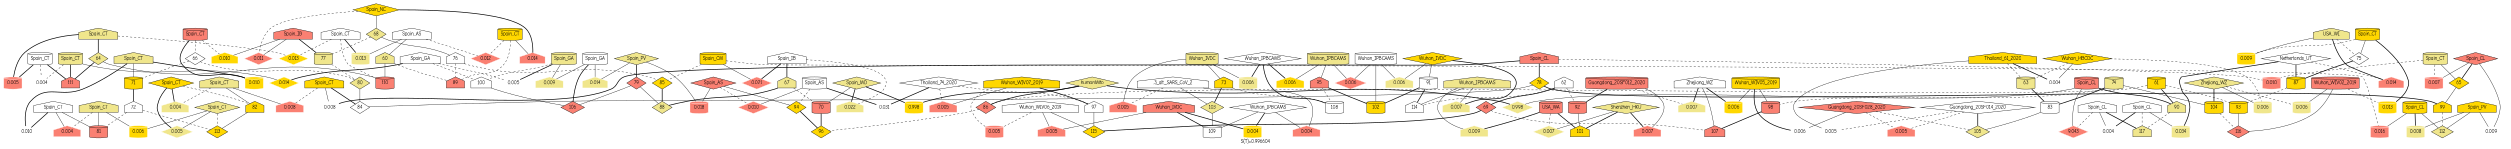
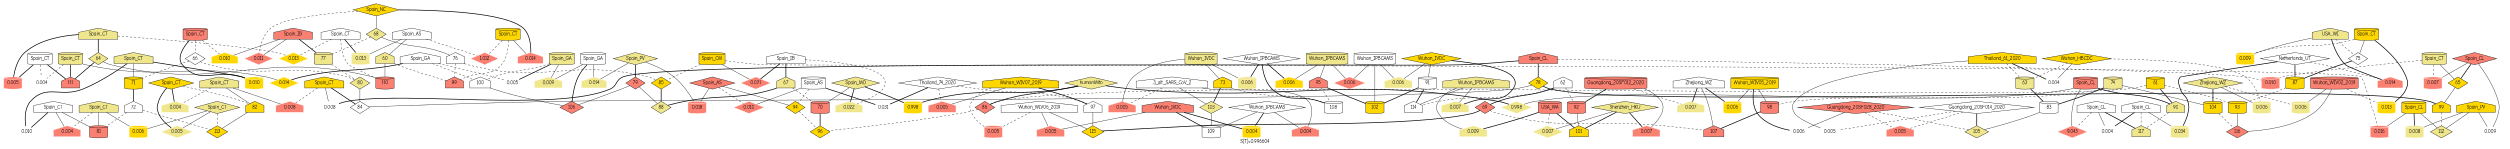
  graph {
    fontname="Comic Neue"
    label="S(T)=0.996604"
    node [fillcolor=khaki fontname="Comic Neue" shape=house style=filled]
    edge [fontname="Comic Neue" style=solid]
    n1 [label=Spain_CT shape=cylinder]
    111 [fillcolor=salmon]
    n3 [color=white fillcolor=gold label=0.014 shape=diamond]
    n4 [color=white fillcolor=white label=0.004]
    n5 [fillcolor=gold label=Wuhan_HBCDC shape=diamond]
    63 [shape=cylinder]
    n7 [color=white fillcolor=white label=0.004]
    n8 [color=white label=0.006 shape=cylinder]
    83 [fillcolor=white shape=cylinder]
    n10 [fillcolor=white label=Guangdong_20SF014_2020 shape=diamond]
    105 [shape=diamond]
    n12 [color=white fillcolor=salmon label=0.005]
    n13 [color=white fillcolor=white label=0.005 shape=cylinder]
    n14 [label=Spain_CT]
    71 [fillcolor=gold shape=cylinder]
    n16 [color=white fillcolor=white label=0.010 shape=diamond]
    n17 [color=white fillcolor=gold label=0.010 shape=cylinder]
    72 [fillcolor=white]
    n19 [fillcolor=gold label=Spain_PV]
    112 [shape=diamond]
    n21 [color=white label=0.008 shape=cylinder]
    n22 [color=white fillcolor=white label=0.009 shape=diamond]
    n23 [fillcolor=white label=Spain_CT]
    81 [fillcolor=salmon shape=cylinder]
    n25 [color=white fillcolor=salmon label=0.004]
    n26 [label=Spain_GA shape=cylinder]
    100 [fillcolor=white]
    n28 [color=white fillcolor=white label=0.005 shape=diamond]
    n29 [color=white label=0.009]
    106 [fillcolor=salmon shape=diamond]
    n31 [fillcolor=gold label=Spain_CT shape=cylinder]
    89 [fillcolor=salmon]
    n33 [color=white fillcolor=salmon label=0.014]
-   n34 [color=white fillcolor=salmon label=0.012 shape=diamond]
+   n34 [color=white fillcolor=salmon label=1.012 shape=diamond]
    n35 [fillcolor=white label=Spain_GA]
    n36 [label=Wuhan_IPBCAMS]
    114 [fillcolor=white]
    n38 [color=white label=0.007]
    n39 [color=white label=0.009]
    n40 [fillcolor=white label=Wuhan_IPBCAMS shape=diamond]
    109 [fillcolor=white shape=cylinder]
    n42 [color=white fillcolor=gold label=0.004 shape=cylinder]
    n43 [color=white fillcolor=salmon label=0.004]
    n44 [label=Spain_MD shape=diamond]
    70 [fillcolor=salmon shape=cylinder]
    n46 [color=white fillcolor=gold label=0.998 shape=cylinder]
    n47 [color=white label=0.022]
    96 [fillcolor=gold shape=diamond]
    n49 [fillcolor=white label=Spain_IB]
    67
    n51 [color=white fillcolor=salmon label=0.021 shape=diamond]
    88 [shape=diamond]
    n53 [fillcolor=salmon label=Spain_CL shape=cylinder]
    90
    n55 [color=white fillcolor=salmon label=9.043 shape=diamond]
    n56 [color=white label=0.998 shape=diamond]
    117
    n58 [label=Spain_CT shape=diamond]
    113 [fillcolor=gold shape=diamond]
    n60 [color=white label=0.005 shape=diamond]
    n61 [color=white fillcolor=gold label=0.006 shape=cylinder]
    n62 [label=USA_WI]
    75 [fillcolor=white shape=diamond]
    n64 [color=white fillcolor=gold label=0.009 shape=cylinder]
    n65 [color=white fillcolor=salmon label=0.014]
    87 [fillcolor=gold shape=cylinder]
    n67 [fillcolor=gold label=Spain_CM shape=cylinder]
    85 [fillcolor=gold shape=diamond]
    n69 [color=white fillcolor=salmon label=0.016 shape=cylinder]
    n70 [fillcolor=gold label=Spain_CT]
    84 [fillcolor=white shape=diamond]
    n72 [color=white fillcolor=white label=0.008 shape=cylinder]
    n73 [color=white fillcolor=salmon label=0.008]
    n74 [fillcolor=salmon label=Guangdong_20SF028_2020 shape=diamond]
    n75 [color=white fillcolor=white label=0.006 shape=cylinder]
    n76 [fillcolor=gold label=Spain_CL shape=cylinder]
    n77 [fillcolor=gold label=Spain_CT shape=diamond]
    82 [fillcolor=gold]
    n79 [color=white label=0.004]
    n80 [fillcolor=salmon label=Spain_CT shape=cylinder]
    66 [fillcolor=white shape=diamond]
    n82 [color=white fillcolor=gold label=0.010]
    80 [shape=diamond]
    n84 [fillcolor=gold label=Thailand_61_2020]
    n85 [fillcolor=salmon label=Spain_IB]
    77 [shape=cylinder]
    n87 [color=white fillcolor=salmon label=0.011 shape=diamond]
    n88 [fillcolor=white label=Spain_AS]
    60
    n90 [color=white label=0.013 shape=cylinder]
    110 [fillcolor=salmon shape=cylinder]
    n92 [label=Wuhan_IVDC shape=cylinder]
    73 [fillcolor=gold]
    n94 [color=white fillcolor=salmon label=0.005]
    n95 [color=white label=0.006 shape=cylinder]
    108 [fillcolor=white shape=cylinder]
    103 [shape=diamond]
    n98 [label=Spain_CT]
    n99 [label=Shenzhen_HKU shape=diamond]
    101 [fillcolor=gold]
    n101 [color=white label=0.007 shape=diamond]
    n102 [color=white fillcolor=salmon label=0.007]
    n103 [fillcolor=white label=Wuhan_IPBCAMS shape=diamond]
    n104 [color=white fillcolor=gold label=0.006]
    n105 [fillcolor=white label=Wuhan_IPBCAMS shape=cylinder]
    102 [fillcolor=gold shape=cylinder]
    n107 [color=white fillcolor=salmon label=0.006 shape=diamond]
    n108 [color=white label=0.006]
    n109 [fillcolor=white label=Spain_GA shape=cylinder]
    n110 [color=white label=0.014]
    n111 [fillcolor=salmon label=Guangdong_20SF012_2020 shape=cylinder]
    92 [fillcolor=salmon shape=cylinder]
    n113 [color=white label=0.007]
    n114 [label=Spain_CT]
    64 [shape=diamond]
    n116 [color=white fillcolor=gold label=0.013 shape=diamond]
    n117 [color=white fillcolor=salmon label=0.005 shape=cylinder]
    n118 [label=Spain_CT]
    n119 [fillcolor=white label=Spain_CT]
    n120 [fillcolor=salmon label=Spain_CL]
    78 [fillcolor=gold shape=diamond]
    n122 [color=white fillcolor=salmon label=0.010 shape=cylinder]
    99 [fillcolor=gold]
    n124 [label=Spain_PV shape=diamond]
    79 [fillcolor=salmon shape=diamond]
    n126 [color=white fillcolor=salmon label=0.018 shape=cylinder]
    n127 [label=Zhejiang_WZ shape=diamond]
    104 [fillcolor=gold shape=cylinder]
    n129 [color=white label=0.006 shape=cylinder]
    116 [fillcolor=salmon shape=diamond]
    n131 [fillcolor=white label=".3_alt._SARS_CoV_2"]
    n132 [fillcolor=gold label=Wuhan_WIV05_2019 shape=cylinder]
    98 [fillcolor=salmon shape=cylinder]
    n134 [color=white fillcolor=gold label=0.006 shape=cylinder]
    107 [fillcolor=salmon]
    n136 [fillcolor=gold label=Wuhan_WIV07_2019]
    97 [fillcolor=white]
    n138 [color=white fillcolor=salmon label=0.005]
    n139 [color=white fillcolor=salmon label=0.005 shape=cylinder]
    115 [fillcolor=gold shape=diamond]
    n141 [fillcolor=salmon label=Wuhan_IVDC]
    n142 [color=white fillcolor=salmon label=0.005]
    n143 [label=Wuhan_IPBCAMS shape=cylinder]
    95 [fillcolor=salmon]
    n145 [fillcolor=white label=Spain_AS shape=cylinder]
    94 [fillcolor=gold shape=diamond]
    n147 [color=white fillcolor=salmon label=0.010 shape=diamond]
    n148 [color=white fillcolor=white label=0.031 shape=diamond]
    n149 [fillcolor=white label=Spain_CL]
    n150 [color=white fillcolor=white label=0.004 shape=cylinder]
    n151 [fillcolor=salmon label=USA_WA shape=cylinder]
    n152 [label=humanMito shape=diamond]
    86 [fillcolor=salmon shape=diamond]
    n154 [fillcolor=gold label=Wuhan_IVDC shape=diamond]
    91 [fillcolor=white shape=cylinder]
    n156 [fillcolor=gold label=Spain_NC shape=diamond]
    68 [shape=diamond]
    76 [fillcolor=white]
    n159 [label=Spain_CT shape=cylinder]
    65 [fillcolor=gold shape=diamond]
    n161 [color=white fillcolor=salmon label=0.007 shape=cylinder]
    n162 [fillcolor=salmon label=Wuhan_WIV02_2019 shape=cylinder]
    n163 [color=white fillcolor=gold label=0.013 shape=cylinder]
    n164 [fillcolor=white label=Spain_CL]
    n165 [color=white label=0.034 shape=cylinder]
    n166 [fillcolor=salmon label=Spain_CL shape=diamond]
    n167 [fillcolor=salmon label=Spain_AS shape=diamond]
    n168 [fillcolor=gold label=Spain_CT shape=cylinder]
    n169 [fillcolor=white label=Thailand_74_2020 shape=diamond]
    n170 [fillcolor=white label=Netherlands_UT shape=diamond]
    93 [fillcolor=gold shape=cylinder]
    n172 [fillcolor=white label=Zhejiang_WZ]
    n173 [fillcolor=white label=Spain_CT shape=cylinder]
    n174 [fillcolor=white label=Wuhan_WIV06_2019]
    61 [fillcolor=gold shape=cylinder]
    62 [fillcolor=white]
    69 [fillcolor=salmon shape=diamond]
    74 [shape=cylinder]
    n1 -- 111 [style=bold weight=2]
    n1 -- n3
    n1 -- n4 [style=dashed]
    n5 -- 63 [style=dashed weight=2]
    n5 -- n7
    n5 -- n8 [style=dashed]
    63 -- 83 [style=bold weight=2]
    83 -- 105 [weight=2]
    n10 -- 105 [style=bold weight=2]
    n10 -- n12 [style=dashed]
    n10 -- n13 [style=dashed]
    n14 -- 71 [weight=2]
    n14 -- n16 [style=bold]
    n14 -- n17 [style=bold]
    71 -- 72 [style=bold weight=2]
    72 -- 81 [style=dashed weight=2]
    72 -- 113 [style=dashed weight=2]
    n19 -- 112 [weight=2]
    n19 -- n21
    n19 -- n22
    n23 -- n16 [style=bold]
    n23 -- 81 [weight=2]
    n23 -- n25
    n26 -- 100 [style=dashed weight=2]
    n26 -- n28 [style=bold]
    n26 -- n29
    100 -- 106 [weight=2]
    n31 -- 89 [style=dashed weight=2]
    n31 -- n33
    n31 -- n34 [style=dashed]
    n35 -- n3 [style=bold]
    n35 -- 100 [style=dashed weight=2]
    n35 -- n28 [style=dashed]
    n36 -- 114 [weight=2]
    n36 -- n38
    n36 -- n39
    n40 -- 109 [weight=2]
    n40 -- n42 [style=bold]
    n40 -- n43
    n44 -- 70 [weight=2]
    n44 -- n46 [style=bold]
    n44 -- n47 [style=bold]
    70 -- 96 [style=bold weight=2]
    n49 -- n47 [style=dashed]
    n49 -- 67 [style=bold weight=2]
    n49 -- n51 [style=bold]
    67 -- 70 [style=dashed weight=2]
    67 -- 88 [style=bold weight=2]
    n53 -- 90 [style=bold weight=2]
    n53 -- n55
    n53 -- n56
    90 -- 117 [style=dashed weight=2]
    n58 -- 113 [style=dashed weight=2]
    n58 -- n60
    n58 -- n61
    n62 -- 75 [style=dashed weight=2]
    n62 -- n64
    n62 -- n65 [style=bold]
    75 -- 87 [style=bold weight=2]
    87 -- 93 [style=dashed weight=2]
    n67 -- n51
    n67 -- 85 [style=dashed weight=2]
    n67 -- n69 [style=dashed]
    85 -- 88 [style=bold weight=2]
    n70 -- 84 [style=bold weight=2]
    n70 -- n72
    n70 -- n73 [style=dashed]
    n74 -- 105 [style=dashed weight=2]
    n74 -- n12 [style=dashed]
    n74 -- n75
    n76 -- 112 [weight=2]
    n76 -- n21 [style=bold]
    n76 -- n69
    n77 -- n60 [style=bold]
    n77 -- 82 [style=dashed weight=2]
    n77 -- n79 [style=bold]
    82 -- 113 [weight=2]
    n80 -- n17 [style=bold]
    n80 -- 66 [style=dashed weight=2]
    n80 -- n82 [style=dashed]
    66 -- 71 [style=dashed weight=2]
    66 -- 80 [style=dashed weight=2]
    80 -- 84 [weight=2]
    n84 -- 63 [style=dashed weight=2]
    n84 -- n7 [style=bold]
    n84 -- n13
    n85 -- n82
    n85 -- 77 [style=bold weight=2]
    n85 -- n87
    77 -- 80 [style=dashed weight=2]
    n88 -- n34 [style=dashed]
    n88 -- 60 [weight=2]
    n88 -- n90
    60 -- 89 [style=dashed weight=2]
    60 -- 110 [weight=2]
    n92 -- 73 [weight=2]
    n92 -- n94
    n92 -- n95
    73 -- 108 [style=dashed weight=2]
    73 -- 103 [style=bold weight=2]
    103 -- 109 [weight=2]
    n98 -- n73
    n98 -- 82 [weight=2]
    n98 -- n79 [style=dashed]
    n99 -- 101 [style=bold weight=2]
    n99 -- n101
    n99 -- n102 [style=bold]
    n103 -- n95 [style=bold]
    n103 -- 108 [style=bold weight=2]
    n103 -- n104 [style=bold]
    n105 -- 102 [weight=2]
    n105 -- n107
    n105 -- n108
    n109 -- n29
    n109 -- 106 [style=bold weight=2]
    n109 -- n110
    n111 -- n102
    n111 -- 92 [style=bold weight=2]
    n111 -- n113 [style=dashed]
    92 -- 101 [weight=2]
    n114 -- 64 [style=bold weight=2]
    n114 -- n116 [style=dashed]
    n114 -- n117 [style=bold]
    64 -- 111 [style=bold weight=2]
    64 -- 110 [weight=2]
    n118 -- 81 [weight=2]
    n118 -- n25 [style=dashed]
    n118 -- n61
    n119 -- n90 [style=bold]
    n119 -- 110 [style=dashed weight=2]
    n119 -- n116 [style=dashed]
    n120 -- n72 [style=bold]
    n120 -- 78 [style=bold weight=2]
    n120 -- n122 [style=dashed]
    78 -- 84 [weight=2]
    78 -- 99 [style=bold weight=2]
    99 -- 112 [style=dashed weight=2]
    n124 -- n110
    n124 -- 79 [style=bold weight=2]
    n124 -- n126
    79 -- 106 [weight=2]
    79 -- 88 [weight=2]
    n127 -- n8
    n127 -- 104 [style=bold weight=2]
    n127 -- n129 [style=dashed]
    104 -- 116 [style=dashed weight=2]
    n131 -- n43
    n131 -- n94 [style=dashed]
    n131 -- 103 [weight=2]
    n132 -- n75 [style=bold]
    n132 -- 98 [weight=2]
    n132 -- n134
    98 -- 107 [style=bold weight=2]
    n136 -- 97 [style=bold weight=2]
    n136 -- n138
    n136 -- n139 [style=dashed]
    97 -- 115 [weight=2]
    n141 -- 109 [style=bold weight=2]
    n141 -- n42 [style=bold]
    n141 -- n142
    n143 -- n104
    n143 -- n107
    n143 -- 95 [weight=2]
    95 -- 108 [style=dashed weight=2]
    95 -- 102 [style=bold weight=2]
    n145 -- 94 [style=dashed weight=2]
    n145 -- n147
    n145 -- n148 [style=bold]
-   94 -- 96 [style=bold weight=2]
+   94 -- 96 [style=dashed weight=2]
    n149 -- n55 [style=dashed]
    n149 -- 117 [style=bold weight=2]
    n149 -- n150
    n151 -- n39 [style=bold]
    n151 -- 101 [style=bold weight=2]
    n151 -- n101 [style=dashed]
    n152 -- n46 [style=bold]
    n152 -- n56 [style=bold]
    n152 -- 86 [style=bold weight=2]
    86 -- 96 [style=dashed weight=2]
    n154 -- n38 [style=bold]
    n154 -- n108
    n154 -- 91 [weight=2]
    91 -- 114 [style=bold weight=2]
    91 -- 102 [style=bold weight=2]
    n156 -- n33 [style=bold]
    n156 -- n87 [style=dashed]
    n156 -- 68 [weight=2]
    68 -- 77 [style=dashed weight=2]
    68 -- 76 [weight=2]
    76 -- 89 [style=dashed weight=2]
    76 -- 85 [style=dashed weight=2]
    n159 -- n122 [style=dashed]
    n159 -- 65 [weight=2]
    n159 -- n161 [style=dashed]
    65 -- 99 [weight=2]
    n162 -- n129
    n162 -- 116 [weight=2]
    n162 -- n163 [style=dashed]
    n164 -- 117 [style=dashed weight=2]
    n164 -- n150 [style=bold]
    n164 -- n165
    n166 -- n22
    n166 -- 65 [style=bold weight=2]
    n166 -- n161
    n167 -- n126
    n167 -- 94 [weight=2]
    n167 -- n147 [style=dashed]
    n168 -- 75 [weight=2]
    n168 -- n64 [style=dashed]
    n168 -- n163 [style=bold]
    n169 -- 97 [style=dashed weight=2]
    n169 -- n138 [style=dashed]
    n169 -- n148 [style=bold]
    n170 -- n65 [style=dashed]
    n170 -- 87 [style=bold weight=2]
    n170 -- n165 [style=bold]
    93 -- 116 [weight=2]
    n172 -- n113 [style=bold]
    n172 -- n134 [style=bold]
    n172 -- 107 [weight=2]
    n173 -- 111 [style=bold weight=2]
    n173 -- n4 [style=dashed]
    n173 -- n117 [style=bold]
    n174 -- n139 [style=dashed]
    n174 -- 115 [weight=2]
    n174 -- n142
    61 -- 90 [style=bold weight=2]
    61 -- 86 [style=dashed weight=2]
    61 -- 93 [style=dashed weight=2]
    62 -- 114 [style=dashed weight=2]
    62 -- 92 [style=dashed weight=2]
    62 -- 69 [style=bold weight=2]
    69 -- 107 [style=dashed weight=2]
    69 -- 115 [style=bold weight=2]
    74 -- 83 [style=bold weight=2]
    74 -- 104 [weight=2]
    74 -- 98 [style=dashed weight=2]
  }
